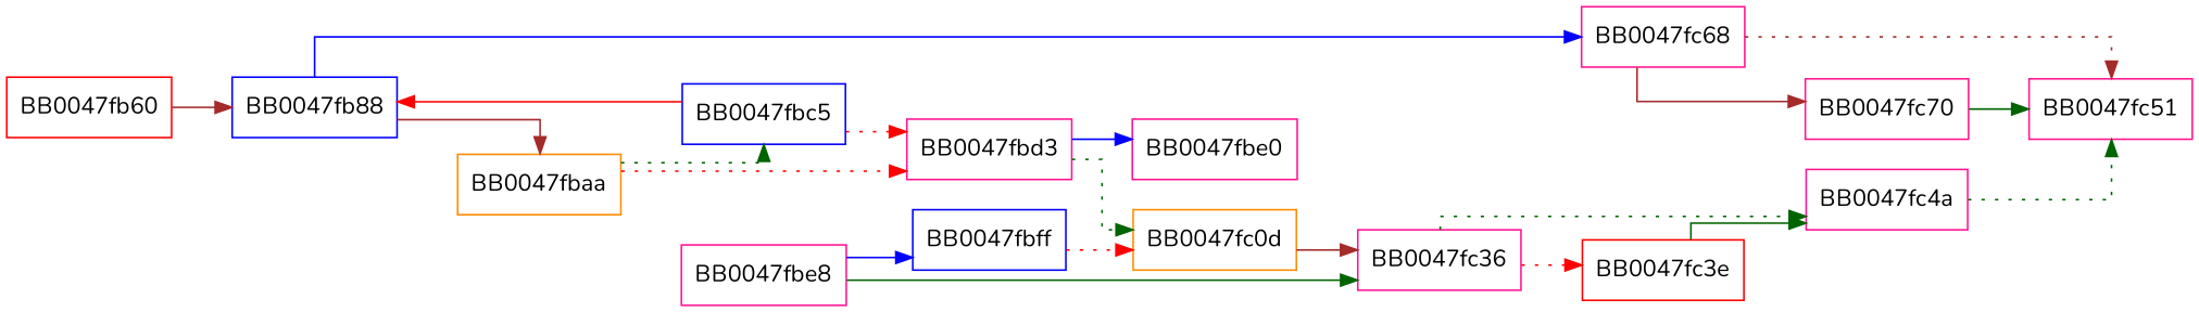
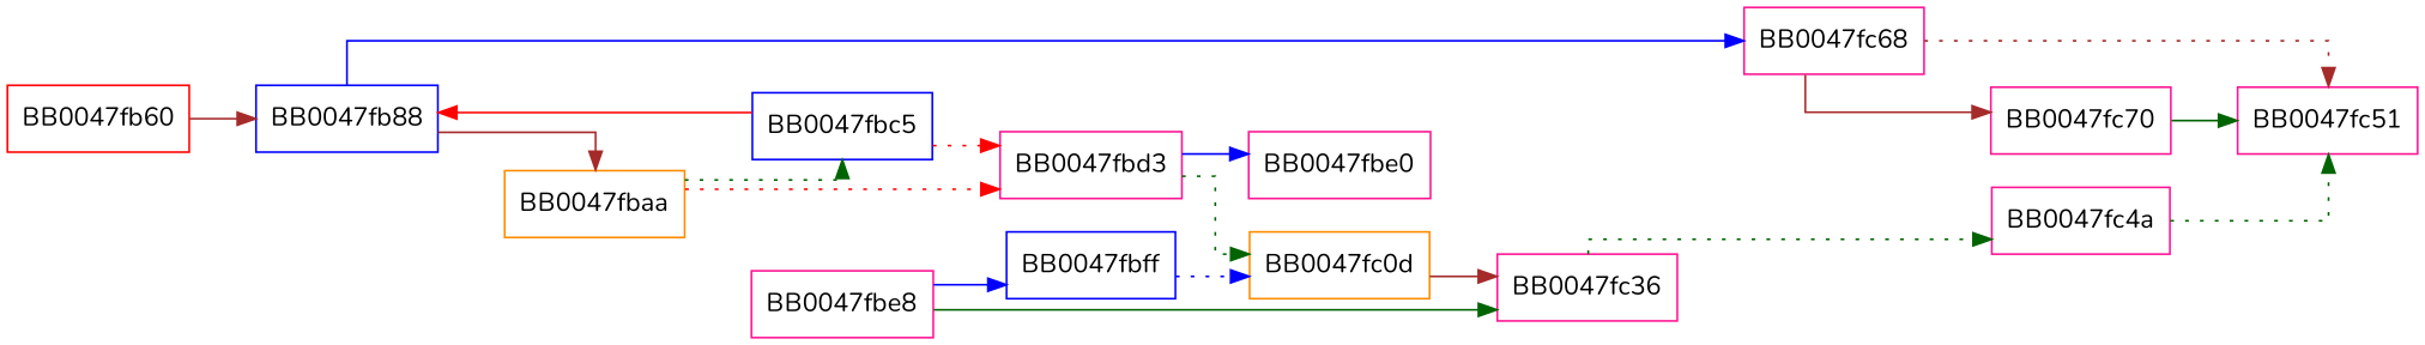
  digraph {
    fontname=Nunito
    rankdir=LR
    splines=ortho
    node [color=deeppink fontname=Nunito shape=box]
    edge [color=darkgreen fontname=Nunito style=solid]
    BB0047fb60 [color=red]
    BB0047fb88 [color=blue]
    BB0047fc68
    BB0047fbaa [color=darkorange]
    BB0047fc51
    BB0047fc70
    BB0047fbc5 [color=blue]
    BB0047fbd3
    BB0047fc0d [color=darkorange]
    BB0047fbe0
    BB0047fc36
    BB0047fbe8
    BB0047fbff [color=blue]
    BB0047fc4a
-   BB0047fc3e [color=red]
    BB0047fb60 -> BB0047fb88 [color=brown]
    BB0047fb88 -> BB0047fc68 [color=blue]
    BB0047fb88 -> BB0047fbaa [color=brown]
    BB0047fc68 -> BB0047fc51 [color=brown style=dotted]
    BB0047fc68 -> BB0047fc70 [color=brown]
    BB0047fbaa -> BB0047fbc5 [style=dotted]
    BB0047fbaa -> BB0047fbd3 [color=red style=dotted]
    BB0047fc70 -> BB0047fc51
    BB0047fbc5 -> BB0047fb88 [color=red]
    BB0047fbc5 -> BB0047fbd3 [color=red style=dotted]
    BB0047fbd3 -> BB0047fc0d [style=dotted]
    BB0047fbd3 -> BB0047fbe0 [color=blue]
    BB0047fc0d -> BB0047fc36 [color=brown]
    BB0047fc36 -> BB0047fc4a [style=dotted]
-   BB0047fc36 -> BB0047fc3e [color=red style=dotted]
    BB0047fbe8 -> BB0047fc36
    BB0047fbe8 -> BB0047fbff [color=blue]
-   BB0047fbff -> BB0047fc0d [color=red style=dotted]
+   BB0047fbff -> BB0047fc0d [color=blue style=dotted]
    BB0047fc4a -> BB0047fc51 [style=dotted]
-   BB0047fc3e -> BB0047fc4a
  }
